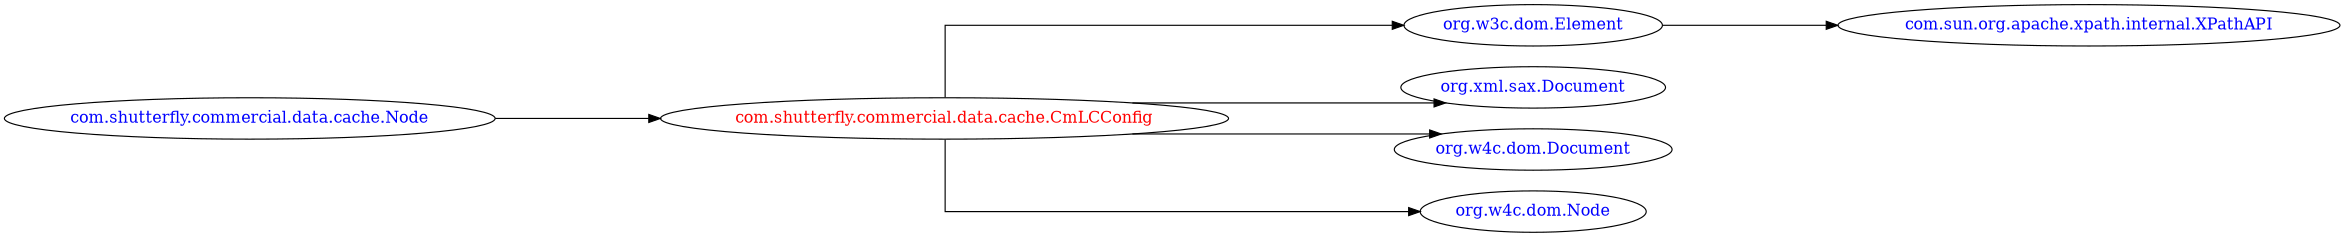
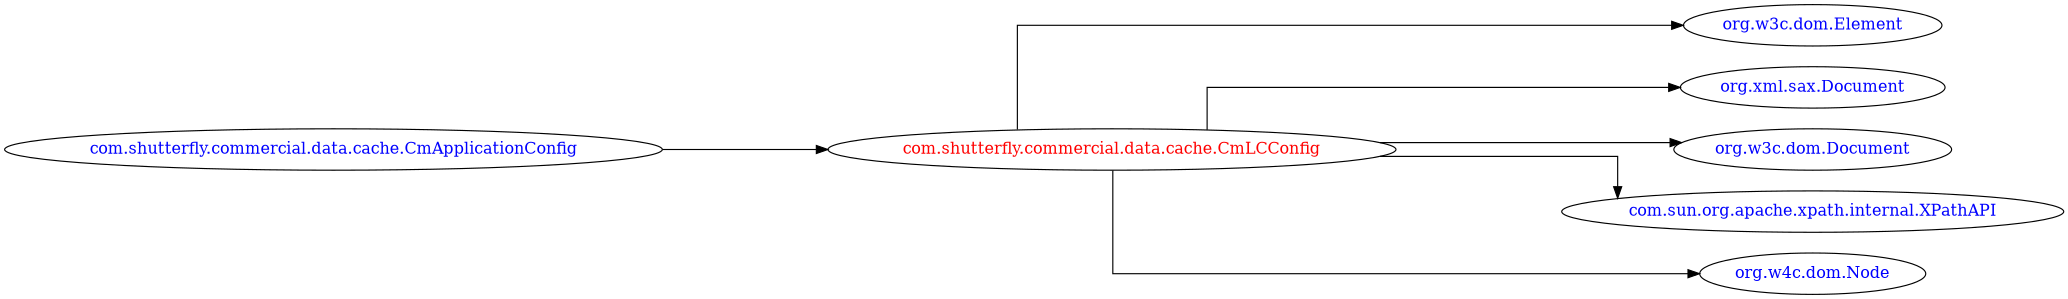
  digraph {
    concentrate=true
    rankdir=LR
    ranksep=2.0
    splines=ortho
    node [fontcolor=blue]
    "com.shutterfly.commercial.data.cache.CmLCConfig" [fontcolor=red]
    "org.w3c.dom.Element"
    n3 [label="org.xml.sax.Document"]
-   "org.w3c.dom.Document" [label="org.w4c.dom.Document"]
+   "org.w3c.dom.Document"
    "com.sun.org.apache.xpath.internal.XPathAPI"
    n6 [label="org.w4c.dom.Node"]
-   "com.shutterfly.commercial.data.cache.CmApplicationConfig" [label="com.shutterfly.commercial.data.cache.Node"]
+   "com.shutterfly.commercial.data.cache.CmApplicationConfig"
    "com.shutterfly.commercial.data.cache.CmLCConfig" -> "org.w3c.dom.Element"
    "com.shutterfly.commercial.data.cache.CmLCConfig" -> n3
    "com.shutterfly.commercial.data.cache.CmLCConfig" -> "org.w3c.dom.Document"
-   "org.w3c.dom.Element" -> "com.sun.org.apache.xpath.internal.XPathAPI"
+   "com.shutterfly.commercial.data.cache.CmLCConfig" -> "com.sun.org.apache.xpath.internal.XPathAPI"
    "com.shutterfly.commercial.data.cache.CmLCConfig" -> n6
    "com.shutterfly.commercial.data.cache.CmApplicationConfig" -> "com.shutterfly.commercial.data.cache.CmLCConfig"
  }
